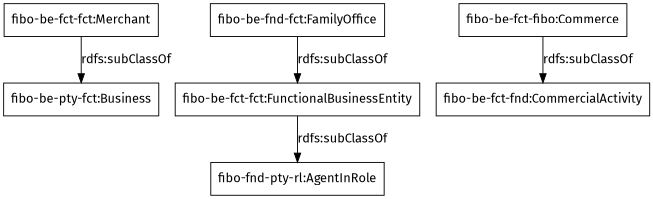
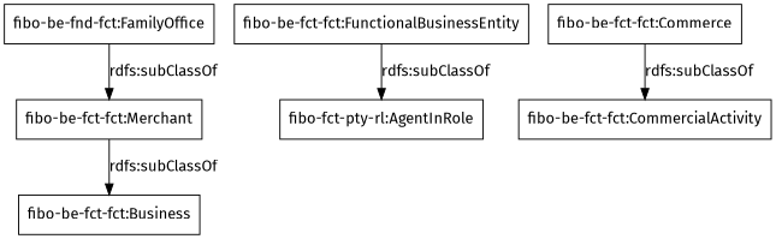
  digraph {
    fontname="Fira Sans"
    rankdir=TB
    node [color=black fontname="Fira Sans" shape=rectangle]
    edge [fontname="Fira Sans"]
    "fibo-be-fct-fct:Merchant"
-   "fibo-be-fct-fct:Business" [label="fibo-be-pty-fct:Business"]
+   "fibo-be-fct-fct:Business"
    "fibo-be-fct-fct:FunctionalBusinessEntity"
-   "fibo-fnd-pty-rl:AgentInRole"
+   "fibo-fnd-pty-rl:AgentInRole" [label="fibo-fct-pty-rl:AgentInRole"]
    n5 [label="fibo-be-fnd-fct:FamilyOffice"]
-   "fibo-be-fct-fct:Commerce" [label="fibo-be-fct-fibo:Commerce"]
-   "fibo-be-fct-fct:CommercialActivity" [label="fibo-be-fct-fnd:CommercialActivity"]
+   "fibo-be-fct-fct:Commerce"
+   "fibo-be-fct-fct:CommercialActivity"
    "fibo-be-fct-fct:Merchant" -> "fibo-be-fct-fct:Business" [label="rdfs:subClassOf"]
    "fibo-be-fct-fct:FunctionalBusinessEntity" -> "fibo-fnd-pty-rl:AgentInRole" [label="rdfs:subClassOf"]
-   n5 -> "fibo-be-fct-fct:FunctionalBusinessEntity" [label="rdfs:subClassOf"]
+   n5 -> "fibo-be-fct-fct:Merchant" [label="rdfs:subClassOf"]
    "fibo-be-fct-fct:Commerce" -> "fibo-be-fct-fct:CommercialActivity" [label="rdfs:subClassOf"]
  }
